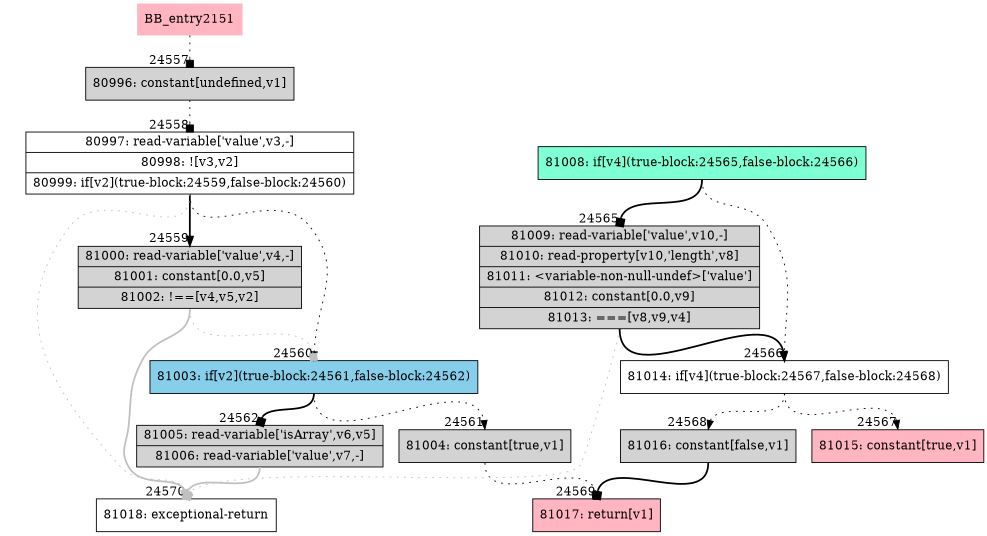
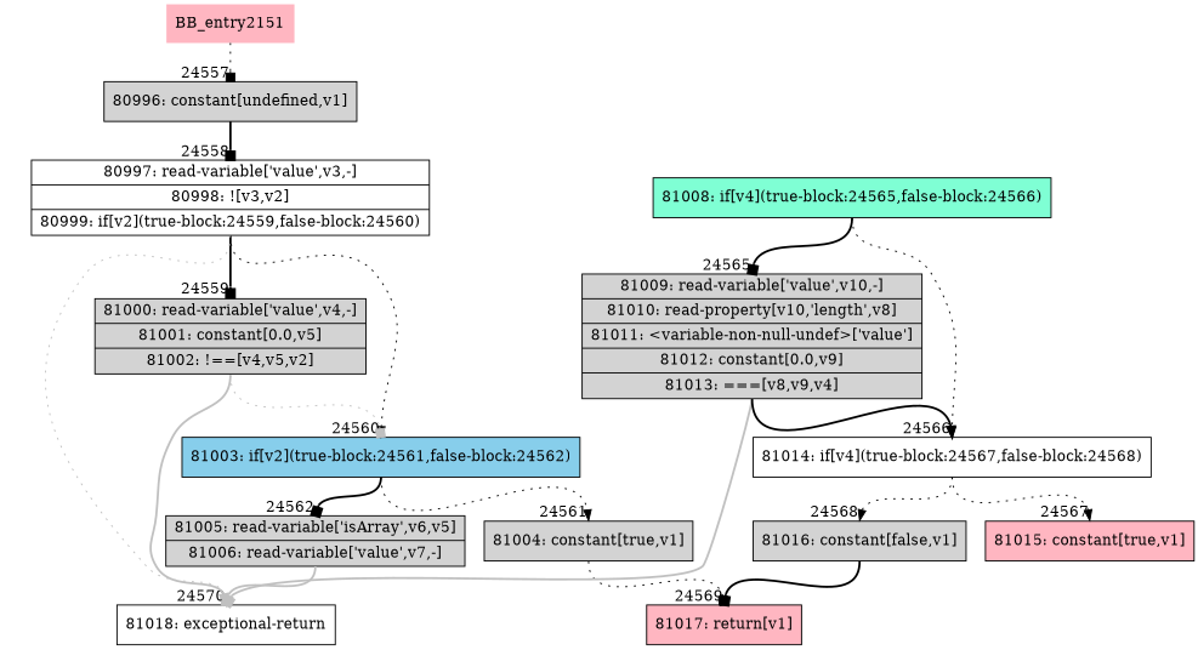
  digraph {
    rankdir=TD
    node [fillcolor=lightgrey shape=record style=filled]
    edge [arrowhead=box headport=n style=dotted tailport=s]
    BB_entry2151 [fillcolor=lightpink shape=none]
    n2 [label="{80996: constant[undefined,v1]}"]
    n3 [fillcolor=white label="{80997: read-variable['value',v3,-]|80998: ![v3,v2]|80999: if[v2](true-block:24559,false-block:24560)}"]
    n4 [fillcolor=skyblue label="{81003: if[v2](true-block:24561,false-block:24562)}"]
    n5 [label="{81000: read-variable['value',v4,-]|81001: constant[0.0,v5]|81002: !==[v4,v5,v2]}"]
    n6 [fillcolor=white label="{81018: exceptional-return}"]
    n7 [label="{81004: constant[true,v1]}"]
    n8 [label="{81005: read-variable['isArray',v6,v5]|81006: read-variable['value',v7,-]}"]
    n9 [fillcolor=lightpink label="{81017: return[v1]}"]
    n10 [fillcolor=aquamarine label="{81008: if[v4](true-block:24565,false-block:24566)}"]
    n11 [fillcolor=white label="{81014: if[v4](true-block:24567,false-block:24568)}"]
    n12 [label="{81009: read-variable['value',v10,-]|81010: read-property[v10,'length',v8]|81011: \<variable-non-null-undef\>['value']|81012: constant[0.0,v9]|81013: ===[v8,v9,v4]}"]
    n13 [fillcolor=lightpink label="{81015: constant[true,v1]}"]
    n14 [label="{81016: constant[false,v1]}"]
    BB_entry2151 -> n2 [headlabel="    24557"]
-   n2 -> n3 [headlabel="      24558"]
+   n2 -> n3 [headlabel="      24558" style=bold]
    n3 -> n4 [arrowhead=normal headlabel="      24560"]
-   n3 -> n5 [arrowhead=normal headlabel="      24559" style=bold]
+   n3 -> n5 [headlabel="      24559" style=bold]
    n3 -> n6 [color=gray headlabel="      24570"]
    n4 -> n7 [arrowhead=normal headlabel="      24561"]
    n4 -> n8 [headlabel="      24562" style=bold]
    n5 -> n4 [color=gray]
    n5 -> n6 [arrowhead=normal color=gray style=bold]
    n7 -> n9 [headlabel="      24569"]
    n8 -> n6 [color=gray style=bold]
    n10 -> n11 [arrowhead=normal headlabel="      24566"]
    n10 -> n12 [headlabel="      24565" style=bold]
    n11 -> n13 [arrowhead=normal headlabel="      24567"]
    n11 -> n14 [arrowhead=normal headlabel="      24568"]
-   n12 -> n6 [color=gray]
+   n12 -> n6 [color=gray style=bold]
    n12 -> n11 [arrowhead=normal style=bold]
    n14 -> n9 [style=bold]
  }
